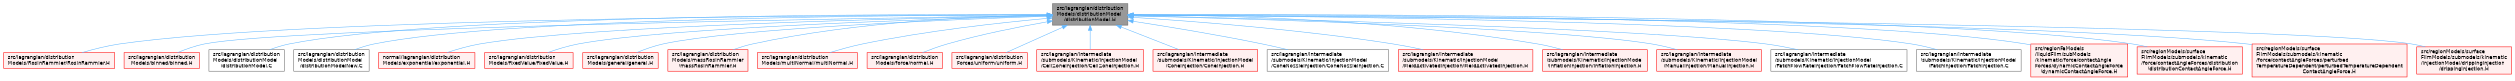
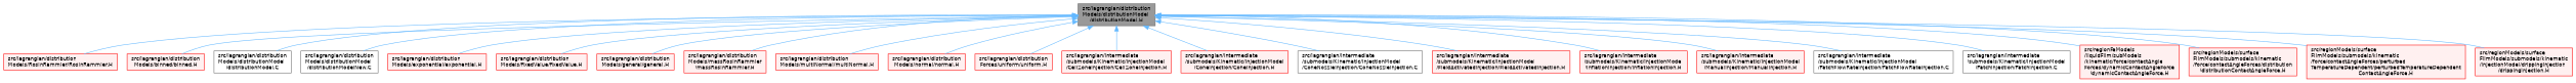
  digraph {
    node [color=red fillcolor="#FFF0F0" fontname=Helvetica fontsize=10 shape=box style=filled]
    edge [color=steelblue1 dir=back fontname=Helvetica fontsize=10 labelfontname=Helvetica labelfontsize=10 style=solid]
    n1 [color=gray40 fillcolor=grey60 fontcolor=black height=0.2 label="src/lagrangian/distribution\lModels/distributionModel\l/distributionModel.H" width=0.4]
    n2 [height=0.2 label="src/lagrangian/distribution\lModels/RosinRammler/RosinRammler.H" width=0.4]
    n3 [height=0.2 label="src/lagrangian/distribution\lModels/binned/binned.H" width=0.4]
    n4 [color=grey40 fillcolor=white height=0.2 label="src/lagrangian/distribution\lModels/distributionModel\l/distributionModel.C" width=0.4]
    n5 [color=grey40 fillcolor=white height=0.2 label="src/lagrangian/distribution\lModels/distributionModel\l/distributionModelNew.C" width=0.4]
-   n6 [height=0.2 label="normal/lagrangian/distribution\lModels/exponential/exponential.H" width=0.4]
+   n6 [height=0.2 label="src/lagrangian/distribution\lModels/exponential/exponential.H" width=0.4]
    n7 [height=0.2 label="src/lagrangian/distribution\lModels/fixedValue/fixedValue.H" width=0.4]
    n8 [height=0.2 label="src/lagrangian/distribution\lModels/general/general.H" width=0.4]
    n9 [height=0.2 label="src/lagrangian/distribution\lModels/massRosinRammler\l/massRosinRammler.H" width=0.4]
    n10 [height=0.2 label="src/lagrangian/distribution\lModels/multiNormal/multiNormal.H" width=0.4]
-   n11 [height=0.2 label="src/lagrangian/distribution\lModels/force/normal.H" width=0.4]
+   n11 [height=0.2 label="src/lagrangian/distribution\lModels/normal/normal.H" width=0.4]
    n12 [height=0.2 label="src/lagrangian/distribution\lForces/uniform/uniform.H" width=0.4]
    n13 [height=0.2 label="src/lagrangian/intermediate\l/submodels/Kinematic/InjectionModel\l/CellZoneInjection/CellZoneInjection.H" width=0.4]
    n14 [height=0.2 label="src/lagrangian/intermediate\l/submodels/Kinematic/InjectionModel\l/ConeInjection/ConeInjection.H" width=0.4]
    n15 [color=grey40 fillcolor=white height=0.2 label="src/lagrangian/intermediate\l/submodels/Kinematic/InjectionModel\l/ConeNozzleInjection/ConeNozzleInjection.C" width=0.4]
    n16 [height=0.2 label="src/lagrangian/intermediate\l/submodels/Kinematic/InjectionModel\l/FieldActivatedInjection/FieldActivatedInjection.H" width=0.4]
    n17 [height=0.2 label="src/lagrangian/intermediate\l/submodels/Kinematic/InjectionModel\l/InflationInjection/InflationInjection.H" width=0.4]
    n18 [height=0.2 label="src/lagrangian/intermediate\l/submodels/Kinematic/InjectionModel\l/ManualInjection/ManualInjection.H" width=0.4]
    n19 [color=grey40 fillcolor=white height=0.2 label="src/lagrangian/intermediate\l/submodels/Kinematic/InjectionModel\l/PatchFlowRateInjection/PatchFlowRateInjection.C" width=0.4]
    n20 [color=grey40 fillcolor=white height=0.2 label="src/lagrangian/intermediate\l/submodels/Kinematic/InjectionModel\l/PatchInjection/PatchInjection.C" width=0.4]
    n21 [height=0.2 label="src/regionFaModels\l/liquidFilm/subModels\l/kinematic/force/contactAngle\lForces/dynamicContactAngleForce\l/dynamicContactAngleForce.H" width=0.4]
    n22 [height=0.2 label="src/regionModels/surface\lFilmModels/submodels/kinematic\l/force/contactAngleForces/distribution\l/distributionContactAngleForce.H" width=0.4]
    n23 [height=0.2 label="src/regionModels/surface\lFilmModels/submodels/kinematic\l/force/contactAngleForces/perturbed\lTemperatureDependent/perturbedTemperatureDependent\lContactAngleForce.H" width=0.4]
    n24 [height=0.2 label="src/regionModels/surface\lFilmModels/submodels/kinematic\l/injectionModel/drippingInjection\l/drippingInjection.H" width=0.4]
    n1 -> n2
    n1 -> n3
    n1 -> n4
    n1 -> n5
    n1 -> n6
    n1 -> n7
    n1 -> n8
    n1 -> n9
    n1 -> n10
    n1 -> n11
    n1 -> n12
    n1 -> n13
    n1 -> n14
    n1 -> n15
    n1 -> n16
    n1 -> n17
    n1 -> n18
    n1 -> n19
    n1 -> n20
    n1 -> n21
    n1 -> n22
    n1 -> n23
    n1 -> n24
  }
